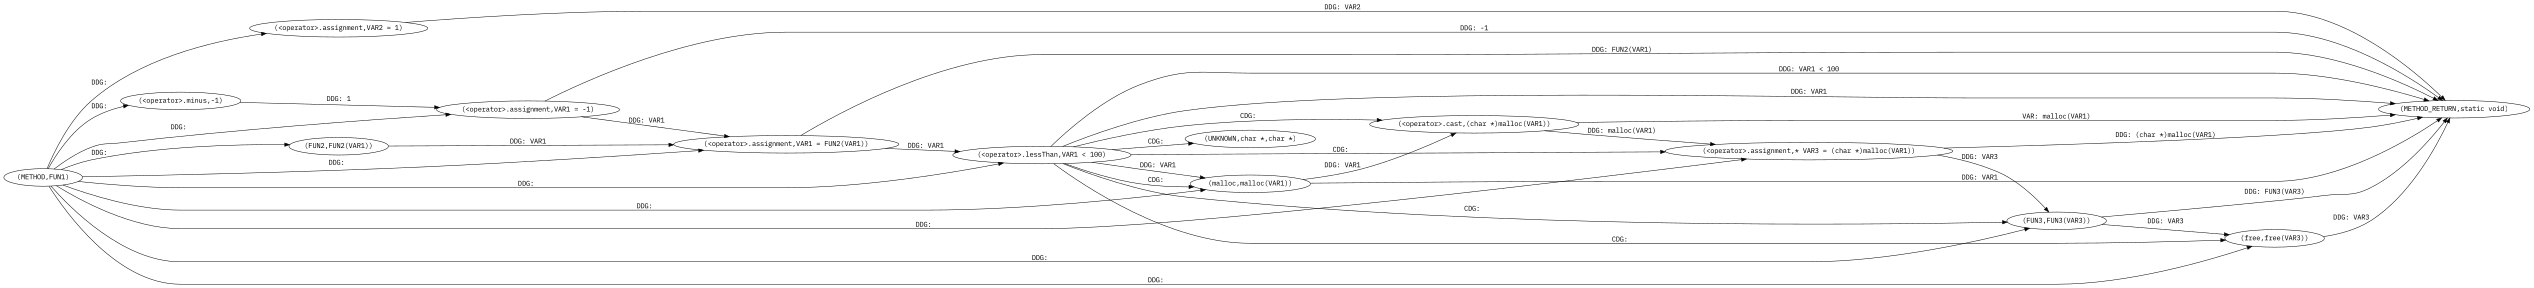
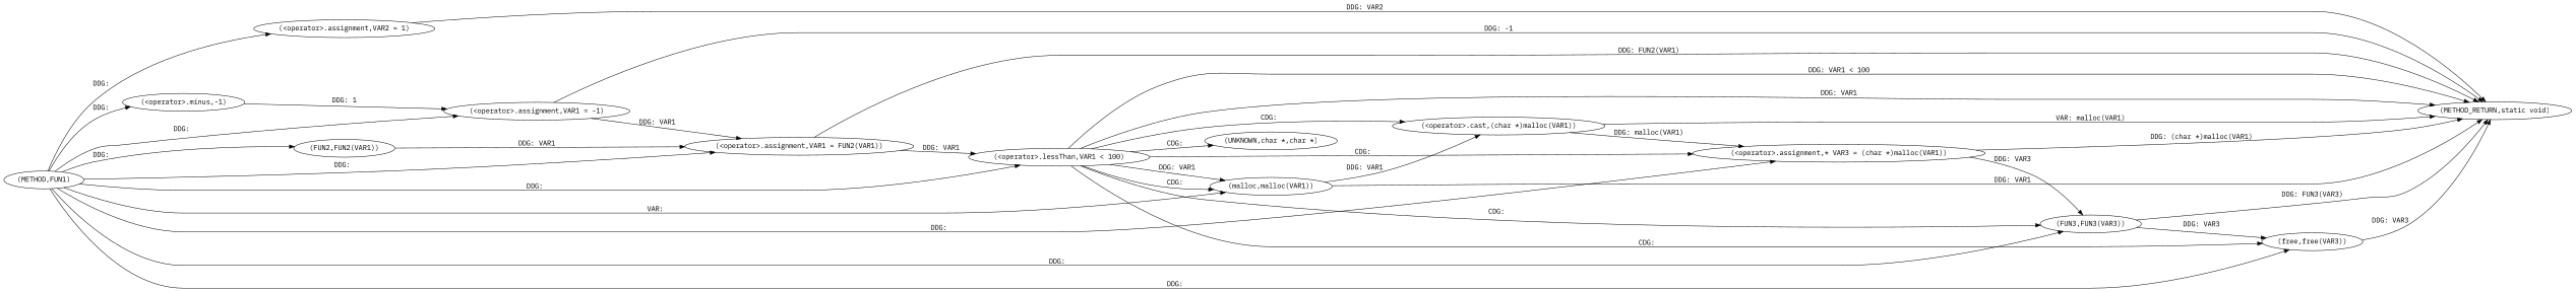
  digraph {
    fontname="IBM Plex Mono"
    rankdir=LR
    node [fontname="IBM Plex Mono"]
    edge [fontname="IBM Plex Mono"]
    n1 [label="(METHOD,FUN1)"]
    n2 [label="(<operator>.assignment,VAR1 = -1)"]
    n3 [label="(<operator>.minus,-1)"]
    n4 [label="(<operator>.assignment,VAR2 = 1)"]
    n5 [label="(<operator>.assignment,VAR1 = FUN2(VAR1))"]
    n6 [label="(FUN2,FUN2(VAR1))"]
    n7 [label="(<operator>.lessThan,VAR1 < 100)"]
    n8 [label="(<operator>.assignment,* VAR3 = (char *)malloc(VAR1))"]
    n9 [label="(malloc,malloc(VAR1))"]
    n10 [label="(FUN3,FUN3(VAR3))"]
    n11 [label="(free,free(VAR3))"]
    n12 [label="(METHOD_RETURN,static void)"]
    n13 [label="(<operator>.cast,(char *)malloc(VAR1))"]
    n14 [label="(UNKNOWN,char *,char *)"]
    n1 -> n2 [label="DDG: "]
    n1 -> n3 [label="DDG: "]
    n1 -> n4 [label="DDG: "]
    n1 -> n5 [label="DDG: "]
    n1 -> n6 [label="DDG: "]
    n1 -> n7 [label="DDG: "]
    n1 -> n8 [label="DDG: "]
-   n1 -> n9 [label="DDG: "]
+   n1 -> n9 [label="VAR: "]
    n1 -> n10 [label="DDG: "]
    n1 -> n11 [label="DDG: "]
    n2 -> n5 [label="DDG: VAR1"]
    n2 -> n12 [label="DDG: -1"]
    n3 -> n2 [label="DDG: 1"]
    n4 -> n12 [label="DDG: VAR2"]
    n5 -> n7 [label="DDG: VAR1"]
    n5 -> n12 [label="DDG: FUN2(VAR1)"]
    n6 -> n5 [label="DDG: VAR1"]
    n7 -> n8 [label="CDG: "]
    n7 -> n9 [label="DDG: VAR1"]
    n7 -> n9 [label="CDG: "]
    n7 -> n10 [label="CDG: "]
    n7 -> n11 [label="CDG: "]
    n7 -> n12 [label="DDG: VAR1 < 100"]
    n7 -> n12 [label="DDG: VAR1"]
    n7 -> n13 [label="CDG: "]
    n7 -> n14 [label="CDG: "]
    n8 -> n10 [label="DDG: VAR3"]
    n8 -> n12 [label="DDG: (char *)malloc(VAR1)"]
    n9 -> n12 [label="DDG: VAR1"]
    n9 -> n13 [label="DDG: VAR1"]
    n10 -> n11 [label="DDG: VAR3"]
    n10 -> n12 [label="DDG: FUN3(VAR3)"]
    n11 -> n12 [label="DDG: VAR3"]
    n13 -> n8 [label="DDG: malloc(VAR1)"]
    n13 -> n12 [label="VAR: malloc(VAR1)"]
  }
